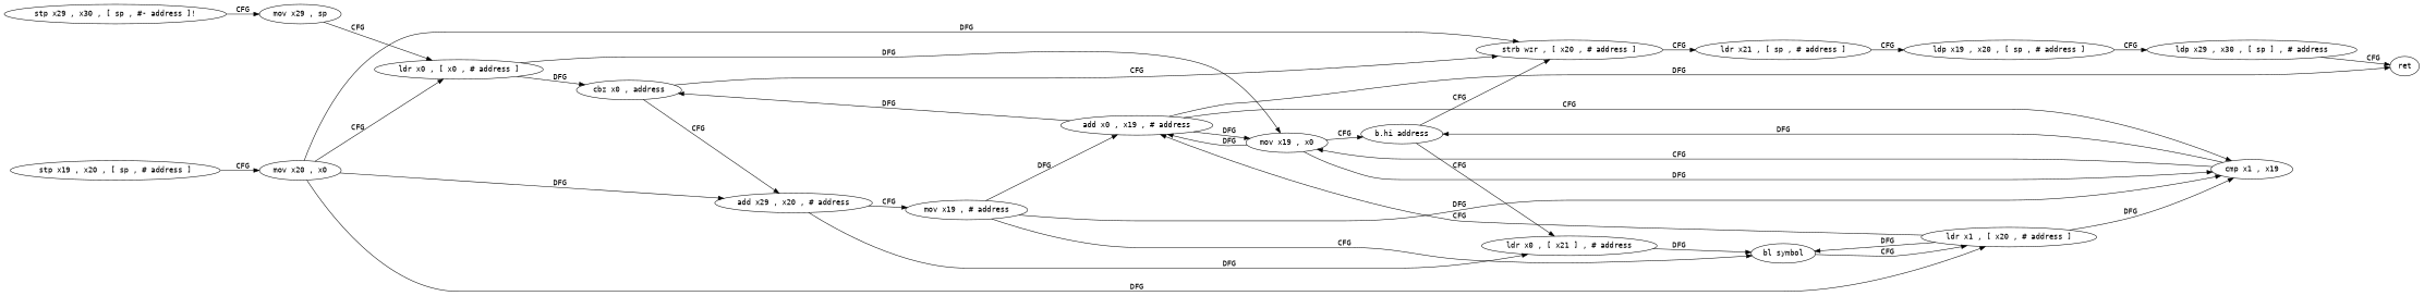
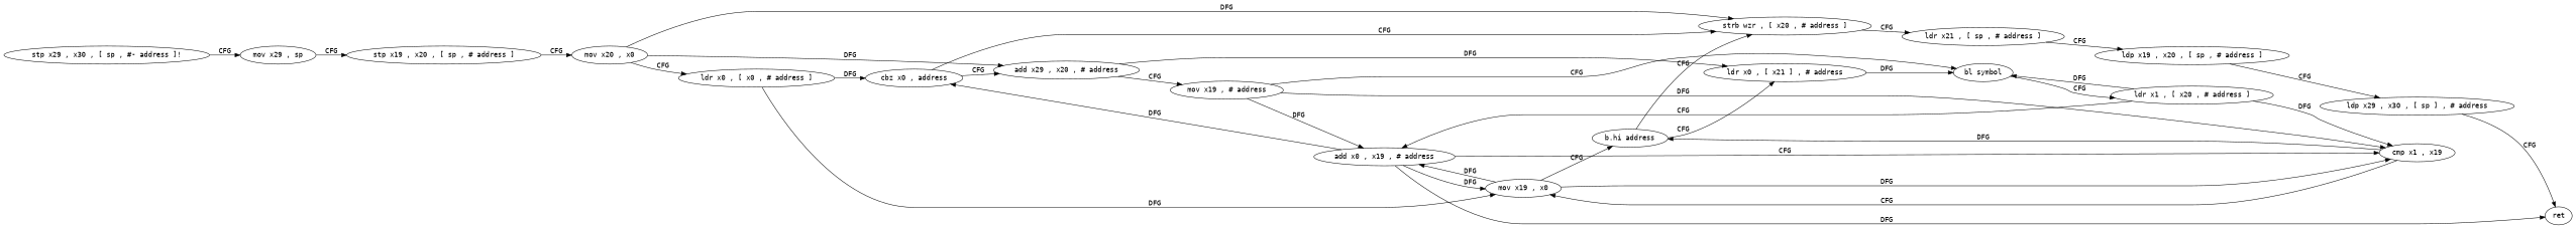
  digraph {
    fontname="DejaVu Sans Mono"
    rankdir=LR
    node [fontname="DejaVu Sans Mono"]
    edge [fontname="DejaVu Sans Mono"]
    n1 [label="stp x29 , x30 , [ sp , #- address ]!"]
    n2 [label="mov x29 , sp"]
    n3 [label="stp x19 , x20 , [ sp , # address ]"]
    n4 [label="mov x20 , x0"]
    n5 [label="ldr x0 , [ x0 , # address ]"]
    n6 [label="strb wzr , [ x20 , # address ]"]
    n7 [label="add x29 , x20 , # address"]
    n8 [label="ldr x1 , [ x20 , # address ]"]
    n9 [label="cbz x0 , address"]
    n10 [label="mov x19 , x0"]
    n11 [label="ldr x21 , [ sp , # address ]"]
    n12 [label="mov x19 , # address"]
    n13 [label="ldr x0 , [ x21 ] , # address"]
    n14 [label="add x0 , x19 , # address"]
    n15 [label="cmp x1 , x19"]
    n16 [label="bl symbol"]
    n17 [label=ret]
    n18 [label="b.hi address"]
    n19 [label="ldp x19 , x20 , [ sp , # address ]"]
    n20 [label="ldp x29 , x30 , [ sp ] , # address"]
    n1 -> n2 [label=CFG]
-   n2 -> n5 [label=CFG]
+   n2 -> n3 [label=CFG]
    n3 -> n4 [label=CFG]
    n4 -> n5 [label=CFG]
    n4 -> n6 [label=DFG]
    n4 -> n7 [label=DFG]
-   n4 -> n8 [label=DFG]
    n5 -> n9 [label=DFG]
    n5 -> n10 [label=DFG]
    n6 -> n11 [label=CFG]
    n7 -> n12 [label=CFG]
    n7 -> n13 [label=DFG]
    n8 -> n14 [label=CFG]
    n8 -> n15 [label=DFG]
    n8 -> n16 [label=DFG]
    n9 -> n6 [label=CFG]
    n9 -> n7 [label=CFG]
    n10 -> n14 [label=DFG]
    n10 -> n15 [label=DFG]
    n10 -> n18 [label=CFG]
    n11 -> n19 [label=CFG]
    n12 -> n14 [label=DFG]
    n12 -> n15 [label=DFG]
    n12 -> n16 [label=CFG]
    n13 -> n16 [label=DFG]
    n14 -> n9 [label=DFG]
    n14 -> n10 [label=DFG]
    n14 -> n15 [label=CFG]
    n14 -> n17 [label=DFG]
    n15 -> n10 [label=CFG]
    n15 -> n18 [label=DFG]
    n16 -> n8 [label=CFG]
    n18 -> n6 [label=CFG]
    n18 -> n13 [label=CFG]
    n19 -> n20 [label=CFG]
    n20 -> n17 [label=CFG]
  }
